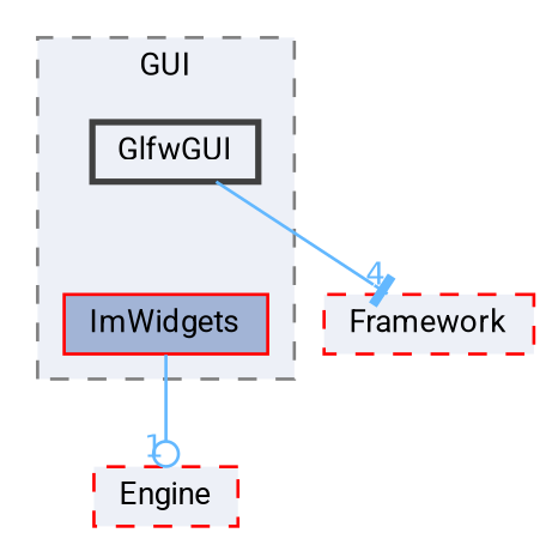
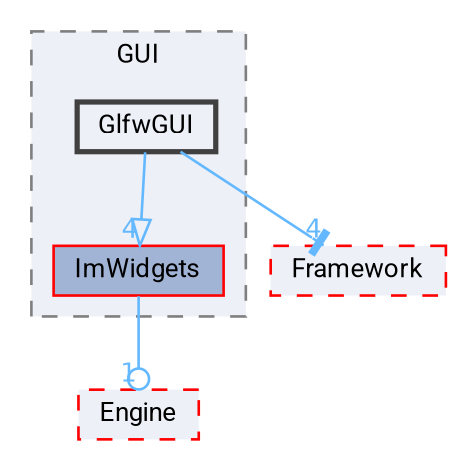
  digraph {
    compound=true
    fontname=Roboto
    node [color=red fillcolor="#edf0f7" fontname=Roboto fontsize=10 shape=box style="filled,dashed"]
    edge [color=steelblue1 fontcolor=steelblue1 fontname=Roboto fontsize=10 headlabel=4 labeldistance=1.5 labelfontname=Helvetica labelfontsize=10]
    n1 [fillcolor="#a2b4d6" height=0.2 label=ImWidgets style=filled width=0.4]
    n2 [color=grey25 height=0.2 label=GlfwGUI style="filled,bold" width=0.4]
    n3 [height=0.2 label=Engine width=0.4]
    n4 [height=0.2 label=Framework width=0.4]
    subgraph cluster_1 {
      bgcolor="#edf0f7"
      fontsize=10
      label=GUI
      pencolor=grey50
      style="filled,dashed"
      n1
      n2
    }
    n1 -> n3 [arrowhead=odot headlabel=1]
+   n2 -> n1 [arrowhead=onormal]
    n2 -> n4 [arrowhead=tee]
  }
